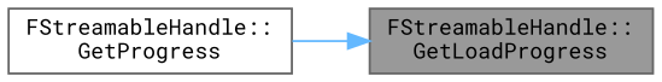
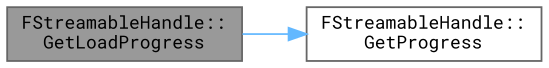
  digraph {
    rankdir=LR
    fontname="Roboto Mono"
    node [fontname="Roboto Mono" fontsize=10 shape=box style=filled]
    n1 [color=gray40 fillcolor=grey60 fontcolor=black height=0.2 label="FStreamableHandle::\lGetLoadProgress" width=0.4]
    n2 [color=grey40 fillcolor=white height=0.2 label="FStreamableHandle::\lGetProgress" width=0.4]
-   n2 -> n1 [color=steelblue1 fontname="Roboto Mono" fontsize=10 labelfontname=Helvetica labelfontsize=10 style=solid]
+   n1 -> n2 [color=steelblue1 fontname="Roboto Mono" fontsize=10 labelfontname=Helvetica labelfontsize=10 style=solid]
  }
